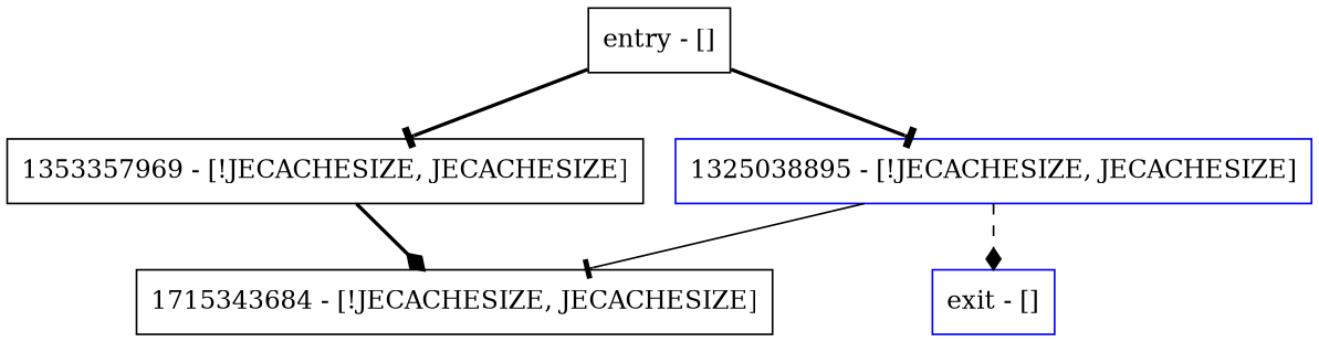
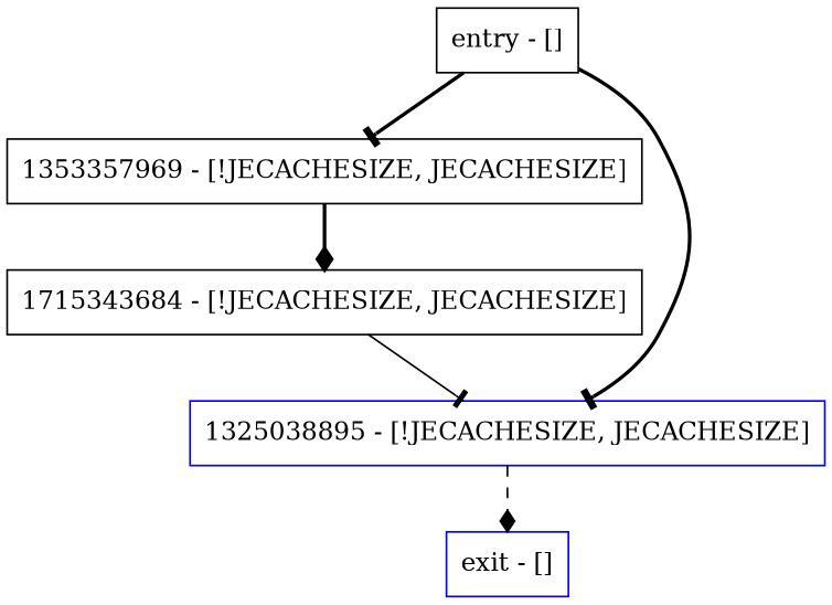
  digraph {
    node [color=black shape=record]
    edge [arrowhead=tee style=bold]
    n1 [label="entry - []"]
    n2 [label="1353357969 - [!JECACHESIZE, JECACHESIZE]"]
    n3 [color=blue label="1325038895 - [!JECACHESIZE, JECACHESIZE]"]
    n4 [label="1715343684 - [!JECACHESIZE, JECACHESIZE]"]
    n5 [color=blue label="exit - []"]
    n1 -> n2
    n1 -> n3
    n2 -> n4 [arrowhead=diamond]
    n3 -> n5 [arrowhead=diamond style=dashed]
-   n3 -> n4 [style=solid]
+   n4 -> n3 [style=solid]
  }
